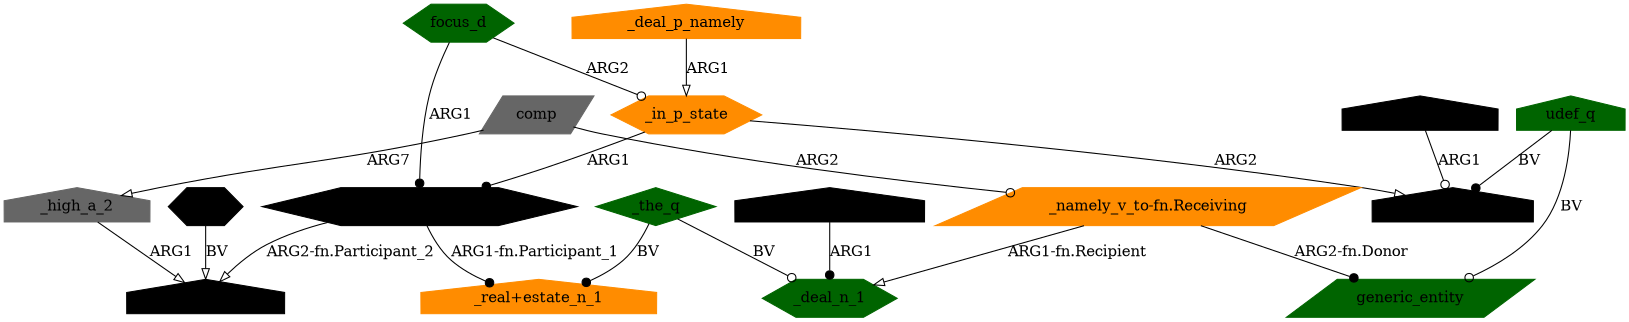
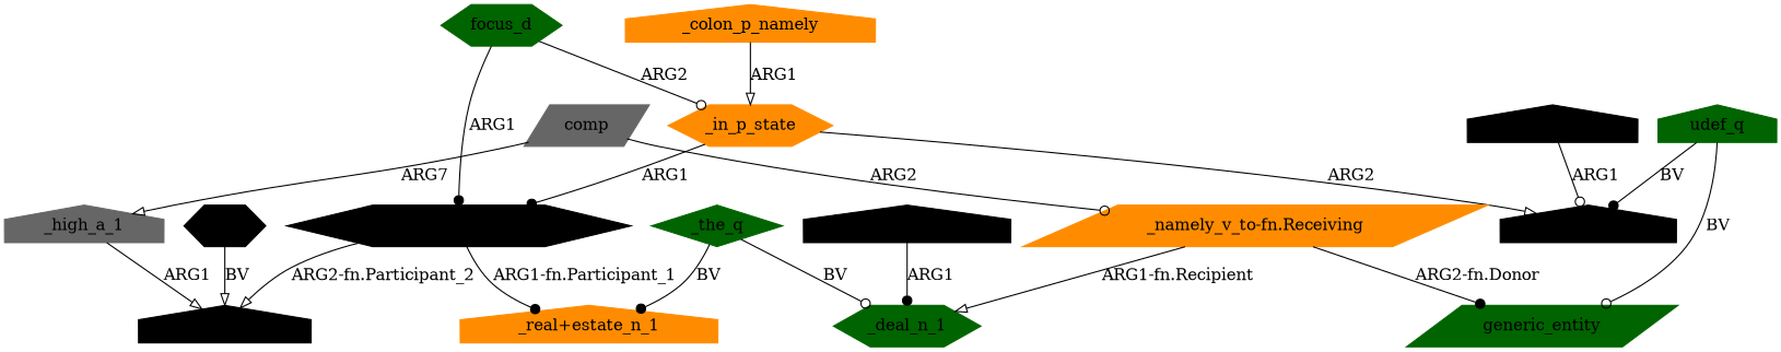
  digraph {
    node [color=black shape=house style=filled]
    edge [arrowhead=dot]
    focus_d [color=darkgreen shape=hexagon]
    _in_p_state [color=darkorange shape=hexagon]
    "_have_v_1-fn.Competition" [shape=hexagon]
    _word_n_of
    "_real+estate_n_1" [color=darkorange]
    _value_n_1
    _the_q [color=darkgreen shape=diamond]
    _deal_n_1 [color=darkgreen shape=hexagon]
    comp [color=gray40 shape=parallelogram]
    n10 [color=darkorange label="_namely_v_to-fn.Receiving" shape=parallelogram]
-   _high_a_1 [color=gray40 label=_high_a_2]
+   _high_a_1 [color=gray40]
    generic_entity [color=darkgreen shape=parallelogram]
    _pending_a_1
    _other_a_1
-   _colon_p_namely [color=darkorange label=_deal_p_namely]
+   _colon_p_namely [color=darkorange]
    udef_q [color=darkgreen]
    _a_q [shape=hexagon]
    focus_d -> _in_p_state [arrowhead=odot label=ARG2]
    focus_d -> "_have_v_1-fn.Competition" [label=ARG1]
    _in_p_state -> "_have_v_1-fn.Competition" [label=ARG1]
    _in_p_state -> _word_n_of [arrowhead=onormal label=ARG2]
    "_have_v_1-fn.Competition" -> "_real+estate_n_1" [label="ARG1-fn.Participant_1"]
    "_have_v_1-fn.Competition" -> _value_n_1 [arrowhead=onormal label="ARG2-fn.Participant_2"]
    _the_q -> "_real+estate_n_1" [label=BV]
    _the_q -> _deal_n_1 [arrowhead=odot label=BV]
    comp -> n10 [arrowhead=odot label=ARG2]
    comp -> _high_a_1 [arrowhead=onormal label=ARG7]
    n10 -> _deal_n_1 [arrowhead=onormal label="ARG1-fn.Recipient"]
    n10 -> generic_entity [label="ARG2-fn.Donor"]
    _high_a_1 -> _value_n_1 [arrowhead=onormal label=ARG1]
    _pending_a_1 -> _deal_n_1 [label=ARG1]
    _other_a_1 -> _word_n_of [arrowhead=odot label=ARG1]
    _colon_p_namely -> _in_p_state [arrowhead=onormal label=ARG1]
    udef_q -> _word_n_of [label=BV]
    udef_q -> generic_entity [arrowhead=odot label=BV]
    _a_q -> _value_n_1 [arrowhead=onormal label=BV]
  }
